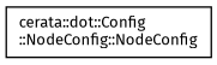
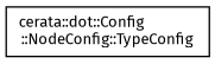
  digraph {
    rankdir=LR
    fontname="Fira Sans"
-   n1 [color=black fillcolor=white fontname="Fira Sans" fontsize=10 height=0.2 label="cerata::dot::Config\l::NodeConfig::NodeConfig" shape=record style=filled width=0.4]
+   n1 [color=black fillcolor=white fontname="Fira Sans" fontsize=10 height=0.2 label="cerata::dot::Config\l::NodeConfig::TypeConfig" shape=record style=filled width=0.4]
  }
